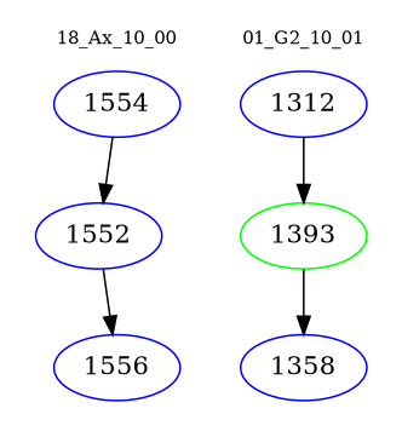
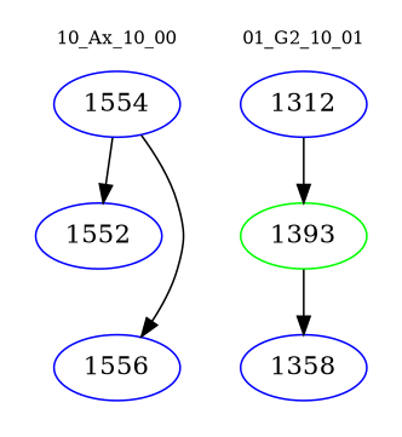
  digraph {
    node [color=blue]
    edge [color=black]
    n1 [label=1554]
    n2 [label=1552]
    n3 [label=1556]
    n4 [label=1312]
    n5 [color=green label=1393]
    n6 [label=1358]
    subgraph cluster_1 {
      color=white
      fontsize=10
-     label="18_Ax_10_00"
+     label="10_Ax_10_00"
      n1
      n2
      n3
    }
    subgraph cluster_2 {
      color=white
      fontsize=10
      label="01_G2_10_01"
      n4
      n5
      n6
    }
    n1 -> n2
-   n2 -> n3
+   n1 -> n3
    n4 -> n5
    n5 -> n6
  }
